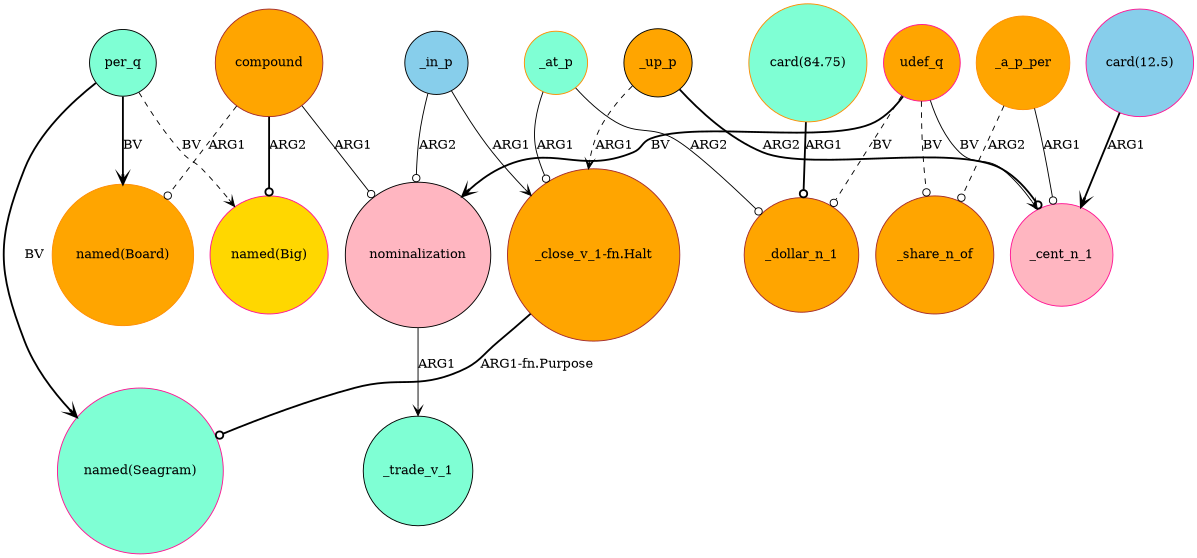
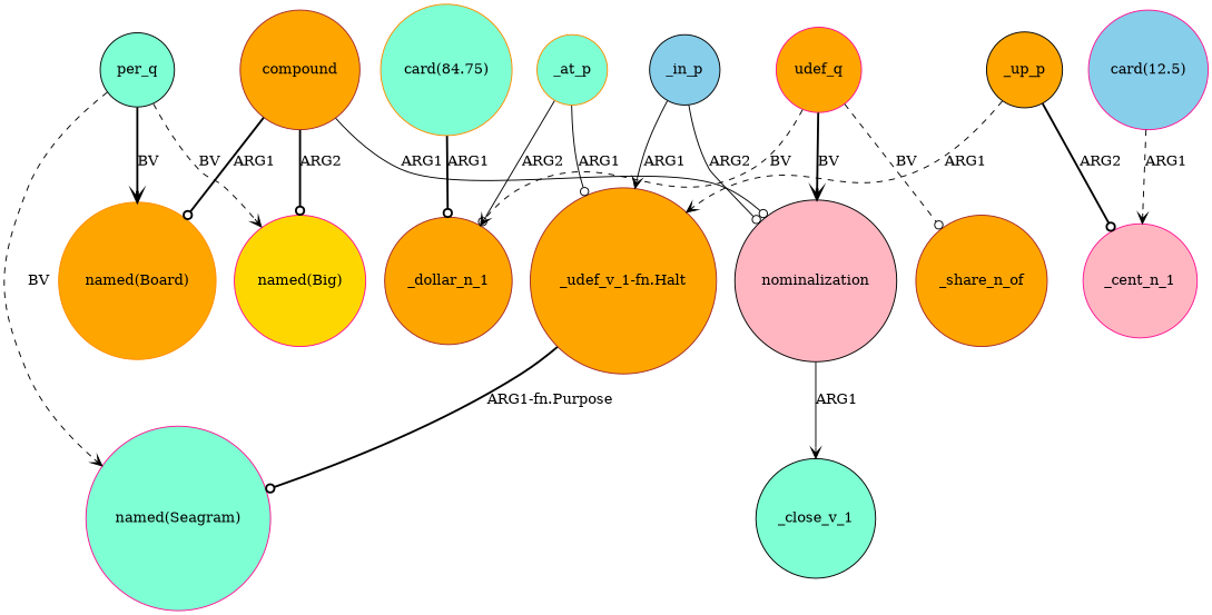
  digraph {
    node [color=black fillcolor=orange shape=circle style=filled]
    edge [arrowhead=odot style=solid]
    _in_p [fillcolor=skyblue]
-   "_close_v_1-fn.Halt" [color=brown]
+   "_close_v_1-fn.Halt" [color=brown label="_udef_v_1-fn.Halt"]
    nominalization [fillcolor=lightpink]
    "named(Seagram)" [color=deeppink fillcolor=aquamarine]
-   _trade_v_1 [fillcolor=aquamarine]
-   _a_p_per [color=darkorange]
+   _trade_v_1 [fillcolor=aquamarine label=_close_v_1]
    _cent_n_1 [color=deeppink fillcolor=lightpink]
    _share_n_of [color=brown]
    compound [color=brown]
    "named(Big)" [color=deeppink fillcolor=gold]
    "named(Board)" [color=darkorange]
    udef_q [color=deeppink]
    _dollar_n_1 [color=brown]
    _up_p
    "card(12.5)" [color=deeppink fillcolor=skyblue]
    _at_p [color=darkorange fillcolor=aquamarine]
    n17 [fillcolor=aquamarine label=per_q]
    "card(84.75)" [color=darkorange fillcolor=aquamarine]
    _in_p -> "_close_v_1-fn.Halt" [arrowhead=vee label=ARG1]
    _in_p -> nominalization [label=ARG2]
    "_close_v_1-fn.Halt" -> "named(Seagram)" [label="ARG1-fn.Purpose" style=bold]
    nominalization -> _trade_v_1 [arrowhead=vee label=ARG1]
-   _a_p_per -> _cent_n_1 [label=ARG1]
-   _a_p_per -> _share_n_of [label=ARG2 style=dashed]
    compound -> nominalization [label=ARG1]
    compound -> "named(Big)" [label=ARG2 style=bold]
-   compound -> "named(Board)" [label=ARG1 style=dashed]
+   compound -> "named(Board)" [label=ARG1 style=bold]
    udef_q -> nominalization [arrowhead=vee label=BV style=bold]
-   udef_q -> _cent_n_1 [arrowhead=vee label=BV]
    udef_q -> _share_n_of [label=BV style=dashed]
    udef_q -> _dollar_n_1 [label=BV style=dashed]
    _up_p -> "_close_v_1-fn.Halt" [arrowhead=vee label=ARG1 style=dashed]
    _up_p -> _cent_n_1 [label=ARG2 style=bold]
-   "card(12.5)" -> _cent_n_1 [arrowhead=vee label=ARG1 style=bold]
+   "card(12.5)" -> _cent_n_1 [arrowhead=vee label=ARG1 style=dashed]
    _at_p -> "_close_v_1-fn.Halt" [label=ARG1]
-   _at_p -> _dollar_n_1 [label=ARG2]
-   n17 -> "named(Seagram)" [arrowhead=vee label=BV style=bold]
+   _at_p -> _dollar_n_1 [arrowhead=vee label=ARG2]
+   n17 -> "named(Seagram)" [arrowhead=vee label=BV style=dashed]
    n17 -> "named(Big)" [arrowhead=vee label=BV style=dashed]
    n17 -> "named(Board)" [arrowhead=vee label=BV style=bold]
    "card(84.75)" -> _dollar_n_1 [label=ARG1 style=bold]
  }
